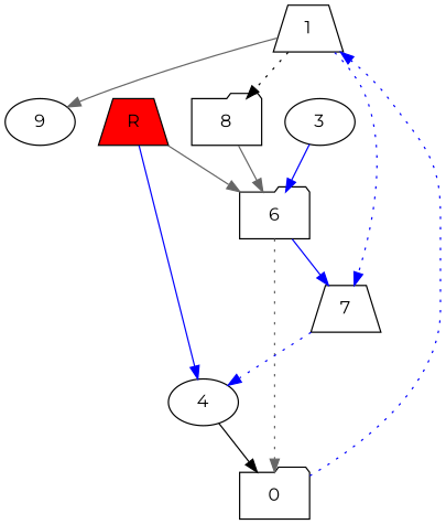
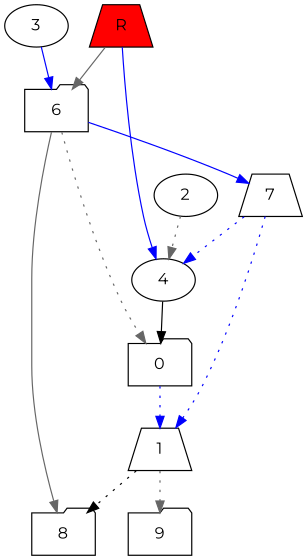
  digraph {
    fontname=Montserrat
    node [fontname=Montserrat shape=folder]
    edge [color=blue fontname=Montserrat style=dotted]
    1 [shape=trapezium]
    8
-   9 [shape=ellipse]
+   9
    6
+   2 [shape=ellipse]
    4 [shape=ellipse]
    n7 [label=0]
    3 [shape=ellipse]
    7 [shape=trapezium]
    R [fillcolor="#ff0000" shape=trapezium style=filled]
    1 -> 8 [color=black]
-   1 -> 9 [color=gray40 style=solid]
-   8 -> 6 [color=gray40 style=solid]
+   1 -> 9 [color=gray40]
+   6 -> 8 [color=gray40 style=solid]
    6 -> n7 [color=gray40]
    6 -> 7 [style=solid]
+   2 -> 4 [color=gray40]
    4 -> n7 [color=black style=solid]
    n7 -> 1
    3 -> 6 [style=solid]
-   1 -> 7
+   7 -> 1
    7 -> 4
    R -> 6 [color=gray40 style=solid]
    R -> 4 [style=solid]
  }
